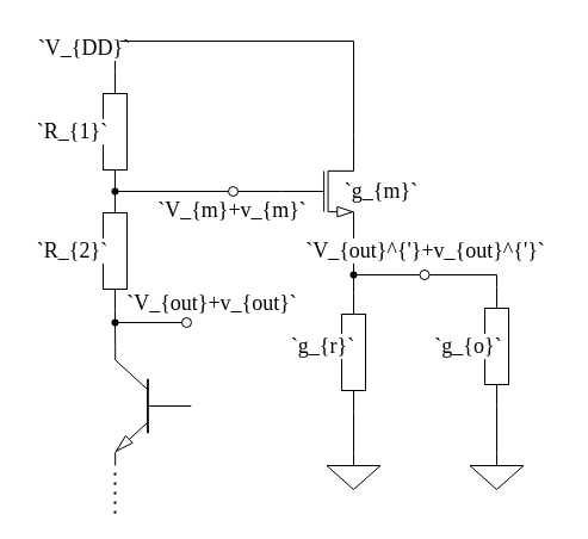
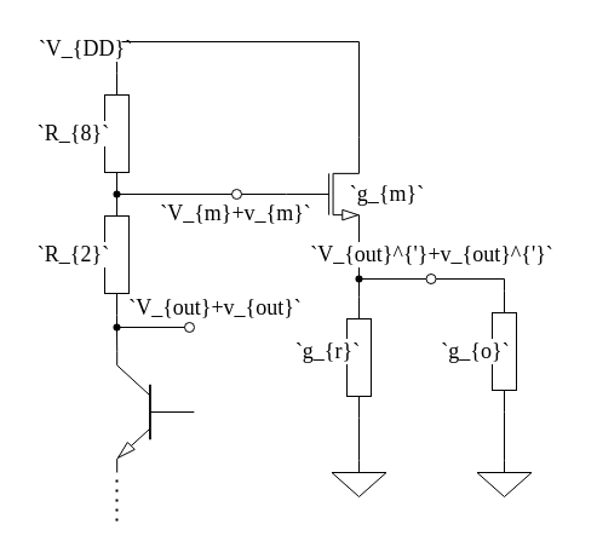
  <mxCell id="0" />
  <mxCell id="1" parent="0" />
  <mxCell id="2" value="" style="verticalLabelPosition=bottom;shadow=0;dashed=0;align=center;html=1;verticalAlign=top;strokeWidth=1;shape=ellipse;perimeter=ellipsePerimeter;fontFamily=Helvetica;fontSize=11;fontColor=default;labelBackgroundColor=default;aspect=fixed;" parent="1" vertex="1"><mxGeometry x="92" y="30" width="8" height="8" as="geometry" /></mxCell>
  <mxCell id="3" value="" style="pointerEvents=1;verticalLabelPosition=bottom;shadow=0;dashed=0;align=center;html=1;verticalAlign=top;shape=mxgraph.electrical.resistors.resistor_1;direction=south;" parent="1" vertex="1"><mxGeometry x="86" y="160" width="20" height="100" as="geometry" /></mxCell>
  <mxCell id="4" value="" style="verticalLabelPosition=bottom;shadow=0;dashed=0;align=center;html=1;verticalAlign=top;shape=mxgraph.electrical.transistors.npn_transistor_5;flipH=1;" parent="1" vertex="1"><mxGeometry x="96" y="290" width="64" height="100" as="geometry" /></mxCell>
  <mxCell id="5" style="edgeStyle=orthogonalEdgeStyle;rounded=0;orthogonalLoop=1;jettySize=auto;html=1;exitX=0;exitY=0.5;exitDx=0;exitDy=0;exitPerimeter=0;entryX=0.5;entryY=1;entryDx=0;entryDy=0;strokeColor=default;align=center;verticalAlign=middle;fontFamily=Helvetica;fontSize=11;fontColor=default;labelBackgroundColor=default;endArrow=none;endFill=0;" parent="1" source="6" target="2" edge="1"><mxGeometry relative="1" as="geometry" /></mxCell>
  <mxCell id="6" value="" style="pointerEvents=1;verticalLabelPosition=bottom;shadow=0;dashed=0;align=center;html=1;verticalAlign=top;shape=mxgraph.electrical.resistors.resistor_1;fontFamily=Helvetica;fontSize=11;fontColor=default;labelBackgroundColor=default;direction=south;" parent="1" vertex="1"><mxGeometry x="86" y="60" width="20" height="100" as="geometry" /></mxCell>
  <mxCell id="7" style="edgeStyle=orthogonalEdgeStyle;rounded=0;orthogonalLoop=1;jettySize=auto;html=1;entryX=0;entryY=0.5;entryDx=0;entryDy=0;strokeColor=default;align=center;verticalAlign=middle;fontFamily=Times Newer Roman;fontSize=18;fontColor=default;labelBackgroundColor=default;endArrow=none;endFill=0;" parent="1" source="8" target="18" edge="1"><mxGeometry relative="1" as="geometry" /></mxCell>
  <mxCell id="8" value="" style="shape=waypoint;sketch=0;fillStyle=solid;size=6;pointerEvents=1;points=[];fillColor=none;resizable=0;rotatable=0;perimeter=centerPerimeter;snapToPoint=1;fontFamily=Helvetica;fontSize=11;fontColor=default;labelBackgroundColor=default;" parent="1" vertex="1"><mxGeometry x="86" y="150" width="20" height="20" as="geometry" /></mxCell>
  <mxCell id="9" style="edgeStyle=orthogonalEdgeStyle;rounded=0;orthogonalLoop=1;jettySize=auto;html=1;exitX=0;exitY=0.5;exitDx=0;exitDy=0;exitPerimeter=0;entryX=0.436;entryY=1.047;entryDx=0;entryDy=0;entryPerimeter=0;strokeColor=default;align=center;verticalAlign=middle;fontFamily=Helvetica;fontSize=11;fontColor=default;labelBackgroundColor=default;endArrow=none;endFill=0;" parent="1" source="3" target="8" edge="1"><mxGeometry relative="1" as="geometry" /></mxCell>
  <mxCell id="10" style="edgeStyle=orthogonalEdgeStyle;rounded=0;orthogonalLoop=1;jettySize=auto;html=1;exitX=1;exitY=0.5;exitDx=0;exitDy=0;exitPerimeter=0;entryX=0.51;entryY=-0.073;entryDx=0;entryDy=0;entryPerimeter=0;strokeColor=default;align=center;verticalAlign=middle;fontFamily=Helvetica;fontSize=11;fontColor=default;labelBackgroundColor=default;endArrow=none;endFill=0;" parent="1" source="6" target="8" edge="1"><mxGeometry relative="1" as="geometry" /></mxCell>
  <mxCell id="11" value="`V_{DD}`" style="text;html=1;align=center;verticalAlign=middle;resizable=0;points=[];autosize=1;strokeColor=none;fillColor=none;fontFamily=Times Newer Roman;fontSize=18;fontColor=default;labelBackgroundColor=default;" parent="1" vertex="1"><mxGeometry x="20" y="20" width="100" height="40" as="geometry" /></mxCell>
- <mxCell id="12" value="`R_{1}`" style="text;html=1;align=center;verticalAlign=middle;resizable=0;points=[];autosize=1;strokeColor=none;fillColor=none;fontFamily=Times Newer Roman;fontSize=18;fontColor=default;labelBackgroundColor=default;" parent="1" vertex="1"><mxGeometry x="20" y="90" width="80" height="40" as="geometry" /></mxCell>
+ <mxCell id="12" value="`R_{8}`" style="text;html=1;align=center;verticalAlign=middle;resizable=0;points=[];autosize=1;strokeColor=none;fillColor=none;fontFamily=Times Newer Roman;fontSize=18;fontColor=default;labelBackgroundColor=default;" parent="1" vertex="1"><mxGeometry x="20" y="90" width="80" height="40" as="geometry" /></mxCell>
  <mxCell id="13" value="`R_{2}`" style="text;html=1;align=center;verticalAlign=middle;resizable=0;points=[];autosize=1;strokeColor=none;fillColor=none;fontFamily=Times Newer Roman;fontSize=18;fontColor=default;labelBackgroundColor=default;" parent="1" vertex="1"><mxGeometry x="20" y="190" width="80" height="40" as="geometry" /></mxCell>
  <mxCell id="14" style="edgeStyle=orthogonalEdgeStyle;rounded=0;orthogonalLoop=1;jettySize=auto;html=1;entryX=0;entryY=0.5;entryDx=0;entryDy=0;strokeColor=default;align=center;verticalAlign=middle;fontFamily=Times Newer Roman;fontSize=18;fontColor=default;labelBackgroundColor=default;endArrow=none;endFill=0;" parent="1" source="15" target="19" edge="1"><mxGeometry relative="1" as="geometry" /></mxCell>
  <mxCell id="15" value="" style="shape=waypoint;sketch=0;fillStyle=solid;size=6;pointerEvents=1;points=[];fillColor=none;resizable=0;rotatable=0;perimeter=centerPerimeter;snapToPoint=1;fontFamily=Helvetica;fontSize=11;fontColor=default;labelBackgroundColor=default;" parent="1" vertex="1"><mxGeometry x="86" y="260" width="20" height="20" as="geometry" /></mxCell>
  <mxCell id="16" style="edgeStyle=orthogonalEdgeStyle;rounded=0;orthogonalLoop=1;jettySize=auto;html=1;exitX=1;exitY=0.5;exitDx=0;exitDy=0;exitPerimeter=0;entryX=0.502;entryY=0.006;entryDx=0;entryDy=0;entryPerimeter=0;strokeColor=default;align=center;verticalAlign=middle;fontFamily=Times Newer Roman;fontSize=18;fontColor=default;labelBackgroundColor=default;endArrow=none;endFill=0;" parent="1" source="3" target="15" edge="1"><mxGeometry relative="1" as="geometry" /></mxCell>
  <mxCell id="17" style="edgeStyle=orthogonalEdgeStyle;rounded=0;orthogonalLoop=1;jettySize=auto;html=1;exitX=1;exitY=0;exitDx=0;exitDy=0;exitPerimeter=0;entryX=0.548;entryY=0.904;entryDx=0;entryDy=0;entryPerimeter=0;strokeColor=default;align=center;verticalAlign=middle;fontFamily=Times Newer Roman;fontSize=18;fontColor=default;labelBackgroundColor=default;endArrow=none;endFill=0;" parent="1" source="4" target="15" edge="1"><mxGeometry relative="1" as="geometry" /></mxCell>
  <mxCell id="18" value="" style="verticalLabelPosition=bottom;shadow=0;dashed=0;align=center;html=1;verticalAlign=top;strokeWidth=1;shape=ellipse;perimeter=ellipsePerimeter;fontFamily=Helvetica;fontSize=11;fontColor=default;labelBackgroundColor=default;aspect=fixed;fillColor=none;gradientColor=none;" parent="1" vertex="1"><mxGeometry x="191" y="156" width="8" height="8" as="geometry" /></mxCell>
  <mxCell id="19" value="" style="verticalLabelPosition=bottom;shadow=0;dashed=0;align=center;html=1;verticalAlign=top;strokeWidth=1;shape=ellipse;perimeter=ellipsePerimeter;fontFamily=Helvetica;fontSize=11;fontColor=default;labelBackgroundColor=default;aspect=fixed;fillColor=none;gradientColor=none;" parent="1" vertex="1"><mxGeometry x="152" y="266" width="8" height="8" as="geometry" /></mxCell>
  <mxCell id="20" value="`V_{out}+v_{out}`" style="text;html=1;align=center;verticalAlign=middle;resizable=0;points=[];autosize=1;strokeColor=none;fillColor=none;fontFamily=Times Newer Roman;fontSize=18;fontColor=default;labelBackgroundColor=default;" parent="1" vertex="1"><mxGeometry x="92" y="234" width="170" height="40" as="geometry" /></mxCell>
  <mxCell id="21" value="" style="verticalLabelPosition=bottom;shadow=0;dashed=0;align=center;html=1;verticalAlign=top;shape=mxgraph.electrical.transistors.nmos;pointerEvents=1;" parent="1" vertex="1"><mxGeometry x="236" y="110" width="60" height="100" as="geometry" /></mxCell>
  <mxCell id="22" style="edgeStyle=orthogonalEdgeStyle;rounded=0;orthogonalLoop=1;jettySize=auto;html=1;exitX=1;exitY=0.5;exitDx=0;exitDy=0;entryX=0;entryY=0.5;entryDx=0;entryDy=0;entryPerimeter=0;endArrow=none;endFill=0;" parent="1" source="18" target="21" edge="1"><mxGeometry relative="1" as="geometry" /></mxCell>
  <mxCell id="23" value="" style="pointerEvents=1;verticalLabelPosition=bottom;shadow=0;dashed=0;align=center;html=1;verticalAlign=top;shape=mxgraph.electrical.resistors.resistor_1;direction=south;" parent="1" vertex="1"><mxGeometry x="286" y="245" width="20" height="100" as="geometry" /></mxCell>
  <mxCell id="24" value="" style="shape=waypoint;sketch=0;fillStyle=solid;size=6;pointerEvents=1;points=[];fillColor=none;resizable=0;rotatable=0;perimeter=centerPerimeter;snapToPoint=1;fontFamily=Helvetica;fontSize=11;fontColor=default;labelBackgroundColor=default;" parent="1" vertex="1"><mxGeometry x="286" y="220" width="20" height="20" as="geometry" /></mxCell>
  <mxCell id="25" style="edgeStyle=orthogonalEdgeStyle;rounded=0;orthogonalLoop=1;jettySize=auto;html=1;exitX=1;exitY=1;exitDx=0;exitDy=0;exitPerimeter=0;entryX=0.613;entryY=0.015;entryDx=0;entryDy=0;entryPerimeter=0;strokeColor=default;align=center;verticalAlign=middle;fontFamily=Helvetica;fontSize=11;fontColor=default;labelBackgroundColor=default;endArrow=none;endFill=0;" parent="1" source="21" target="24" edge="1"><mxGeometry relative="1" as="geometry" /></mxCell>
  <mxCell id="26" style="edgeStyle=orthogonalEdgeStyle;rounded=0;orthogonalLoop=1;jettySize=auto;html=1;exitX=0;exitY=0.5;exitDx=0;exitDy=0;exitPerimeter=0;entryX=0.463;entryY=0.881;entryDx=0;entryDy=0;entryPerimeter=0;strokeColor=default;align=center;verticalAlign=middle;fontFamily=Helvetica;fontSize=11;fontColor=default;labelBackgroundColor=default;endArrow=none;endFill=0;" parent="1" source="23" target="24" edge="1"><mxGeometry relative="1" as="geometry" /></mxCell>
  <mxCell id="27" value="" style="endArrow=none;dashed=1;html=1;dashPattern=1 3;strokeWidth=2;rounded=0;strokeColor=default;align=center;verticalAlign=middle;fontFamily=Helvetica;fontSize=11;fontColor=default;labelBackgroundColor=default;" parent="1" edge="1"><mxGeometry width="50" height="50" relative="1" as="geometry"><mxPoint x="96" y="430" as="sourcePoint" /><mxPoint x="96" y="390" as="targetPoint" /></mxGeometry></mxCell>
  <mxCell id="28" style="edgeStyle=orthogonalEdgeStyle;rounded=0;orthogonalLoop=1;jettySize=auto;html=1;exitX=1;exitY=0.5;exitDx=0;exitDy=0;entryX=1;entryY=0;entryDx=0;entryDy=0;entryPerimeter=0;strokeColor=default;align=center;verticalAlign=middle;fontFamily=Helvetica;fontSize=11;fontColor=default;labelBackgroundColor=default;endArrow=none;endFill=0;" parent="1" source="2" target="21" edge="1"><mxGeometry relative="1" as="geometry" /></mxCell>
  <mxCell id="29" value="" style="pointerEvents=1;verticalLabelPosition=bottom;shadow=0;dashed=0;align=center;html=1;verticalAlign=top;shape=mxgraph.electrical.signal_sources.signal_ground;fontFamily=Helvetica;fontSize=11;fontColor=default;labelBackgroundColor=default;" parent="1" vertex="1"><mxGeometry x="273.5" y="380" width="45" height="30" as="geometry" /></mxCell>
  <mxCell id="30" style="edgeStyle=orthogonalEdgeStyle;rounded=0;orthogonalLoop=1;jettySize=auto;html=1;exitX=0.5;exitY=0;exitDx=0;exitDy=0;exitPerimeter=0;entryX=1;entryY=0.5;entryDx=0;entryDy=0;entryPerimeter=0;strokeColor=default;align=center;verticalAlign=middle;fontFamily=Helvetica;fontSize=11;fontColor=default;labelBackgroundColor=default;endArrow=none;endFill=0;" parent="1" source="29" target="23" edge="1"><mxGeometry relative="1" as="geometry" /></mxCell>
  <mxCell id="31" value="`g_{r}`" style="text;html=1;align=center;verticalAlign=middle;resizable=0;points=[];autosize=1;strokeColor=none;fillColor=none;fontFamily=Times Newer Roman;fontSize=18;fontColor=default;labelBackgroundColor=default;" parent="1" vertex="1"><mxGeometry x="230" y="270" width="80" height="40" as="geometry" /></mxCell>
  <mxCell id="32" value="`g_{m}`" style="text;html=1;align=center;verticalAlign=middle;resizable=0;points=[];autosize=1;strokeColor=none;fillColor=none;fontFamily=Times Newer Roman;fontSize=18;fontColor=default;labelBackgroundColor=default;" parent="1" vertex="1"><mxGeometry x="273.5" y="140" width="90" height="40" as="geometry" /></mxCell>
  <mxCell id="33" value="" style="verticalLabelPosition=bottom;shadow=0;dashed=0;align=center;html=1;verticalAlign=top;strokeWidth=1;shape=ellipse;perimeter=ellipsePerimeter;fontFamily=Helvetica;fontSize=11;fontColor=default;labelBackgroundColor=default;aspect=fixed;fillColor=none;gradientColor=none;" parent="1" vertex="1"><mxGeometry x="351.5" y="226" width="8" height="8" as="geometry" /></mxCell>
  <mxCell id="34" style="edgeStyle=orthogonalEdgeStyle;rounded=0;orthogonalLoop=1;jettySize=auto;html=1;exitX=0;exitY=0.5;exitDx=0;exitDy=0;entryX=1.018;entryY=0.527;entryDx=0;entryDy=0;entryPerimeter=0;strokeColor=default;align=center;verticalAlign=middle;fontFamily=Helvetica;fontSize=11;fontColor=default;labelBackgroundColor=default;endArrow=none;endFill=0;" parent="1" source="33" target="24" edge="1"><mxGeometry relative="1" as="geometry" /></mxCell>
  <mxCell id="35" value="`V_{out}^{'}+v_{out}^{'}`" style="text;html=1;align=center;verticalAlign=middle;resizable=0;points=[];autosize=1;strokeColor=none;fillColor=none;fontFamily=Times Newer Roman;fontSize=18;fontColor=default;labelBackgroundColor=default;" parent="1" vertex="1"><mxGeometry x="240.5" y="190" width="230" height="40" as="geometry" /></mxCell>
  <mxCell id="36" value="`V_{m}+v_{m}`" style="text;html=1;align=center;verticalAlign=middle;resizable=0;points=[];autosize=1;strokeColor=none;fillColor=none;fontFamily=Times Newer Roman;fontSize=18;fontColor=default;labelBackgroundColor=default;" parent="1" vertex="1"><mxGeometry x="119" y="156" width="150" height="40" as="geometry" /></mxCell>
  <mxCell id="37" style="edgeStyle=orthogonalEdgeStyle;rounded=0;orthogonalLoop=1;jettySize=auto;html=1;exitX=0;exitY=0.5;exitDx=0;exitDy=0;exitPerimeter=0;entryX=1;entryY=0.5;entryDx=0;entryDy=0;strokeColor=default;align=center;verticalAlign=middle;fontFamily=Times Newer Roman;fontSize=18;fontColor=default;labelBackgroundColor=default;endArrow=none;endFill=0;" edge="1" parent="1" source="38" target="33"><mxGeometry relative="1" as="geometry"><Array as="points"><mxPoint x="416" y="230" /></Array></mxGeometry></mxCell>
  <mxCell id="38" value="" style="pointerEvents=1;verticalLabelPosition=bottom;shadow=0;dashed=0;align=center;html=1;verticalAlign=top;shape=mxgraph.electrical.resistors.resistor_1;direction=south;" vertex="1" parent="1"><mxGeometry x="406" y="240" width="20" height="100" as="geometry" /></mxCell>
  <mxCell id="39" value="" style="pointerEvents=1;verticalLabelPosition=bottom;shadow=0;dashed=0;align=center;html=1;verticalAlign=top;shape=mxgraph.electrical.signal_sources.signal_ground;fontFamily=Helvetica;fontSize=11;fontColor=default;labelBackgroundColor=default;" vertex="1" parent="1"><mxGeometry x="393.5" y="380" width="45" height="30" as="geometry" /></mxCell>
  <mxCell id="40" style="edgeStyle=orthogonalEdgeStyle;rounded=0;orthogonalLoop=1;jettySize=auto;html=1;exitX=0.5;exitY=0;exitDx=0;exitDy=0;exitPerimeter=0;entryX=1;entryY=0.5;entryDx=0;entryDy=0;entryPerimeter=0;endArrow=none;endFill=0;" edge="1" parent="1" source="39" target="38"><mxGeometry relative="1" as="geometry" /></mxCell>
  <mxCell id="41" value="`g_{o}`" style="text;html=1;align=center;verticalAlign=middle;resizable=0;points=[];autosize=1;strokeColor=none;fillColor=none;fontFamily=Times Newer Roman;fontSize=18;fontColor=default;labelBackgroundColor=default;" vertex="1" parent="1"><mxGeometry x="351.5" y="270" width="80" height="40" as="geometry" /></mxCell>
